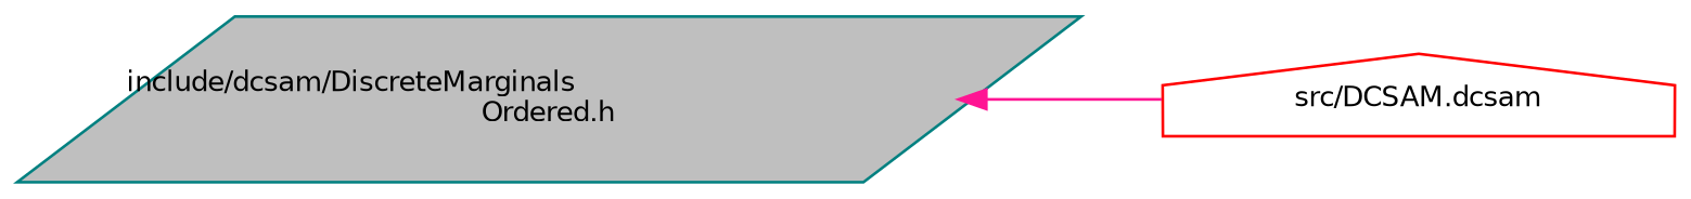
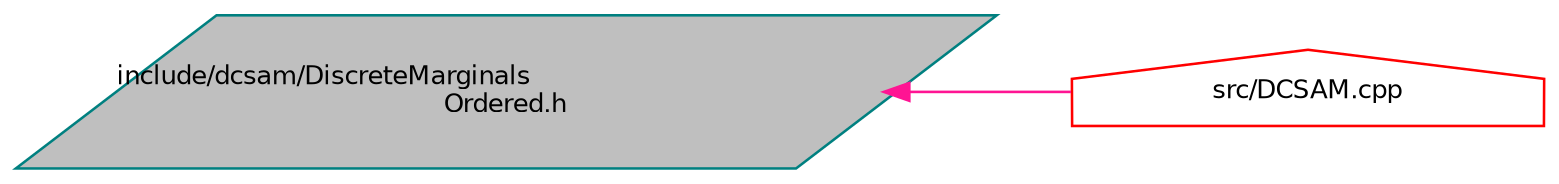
  digraph {
    rankdir=LR
    node [fontname=Helvetica fontsize=10 style=filled]
    n1 [color=teal fillcolor=grey75 fontcolor=black height=0.2 label="include/dcsam/DiscreteMarginals\lOrdered.h" shape=parallelogram width=0.4]
-   n2 [color=red fillcolor=white height=0.2 label="src/DCSAM.dcsam" shape=house width=0.4]
+   n2 [color=red fillcolor=white height=0.2 label="src/DCSAM.cpp" shape=house width=0.4]
    n1 -> n2 [color=deeppink dir=back fontname=Helvetica fontsize=10 labelfontname=Helvetica labelfontsize=10 style=solid]
  }
